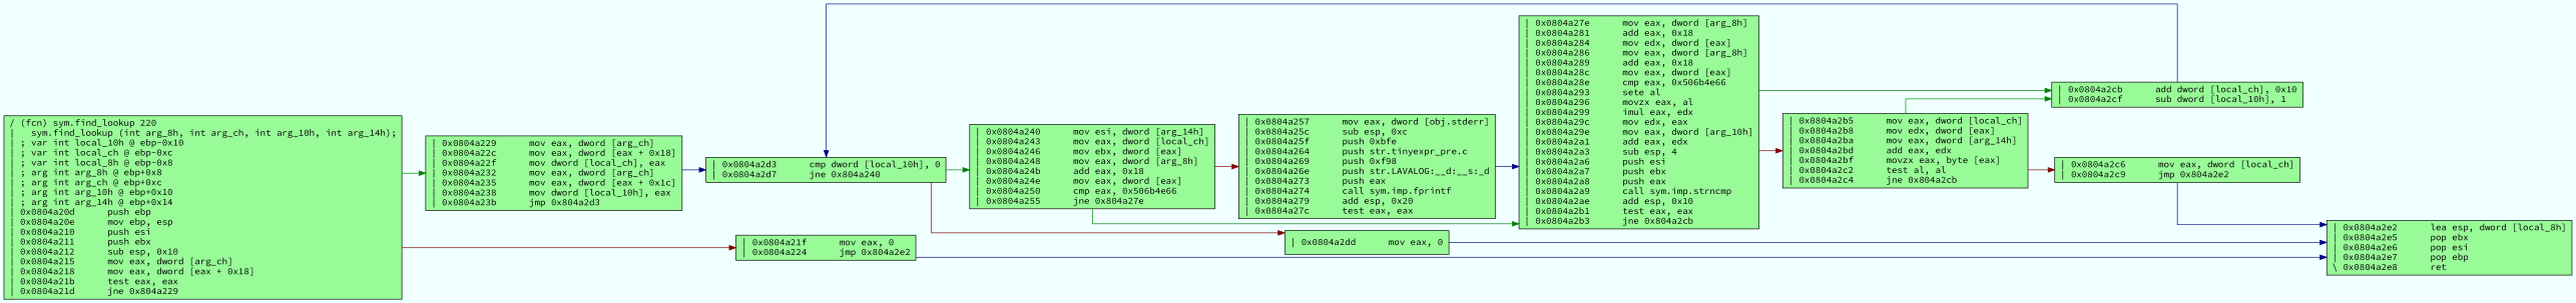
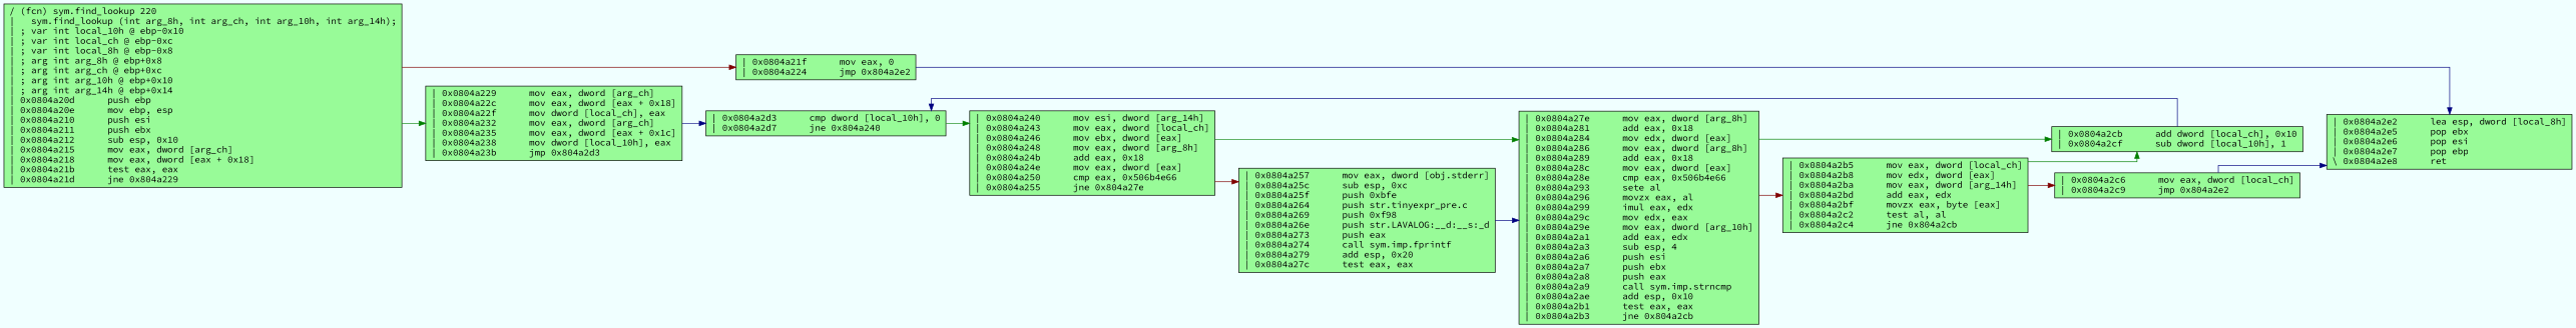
  digraph {
    bgcolor=azure
    fontname="Source Code Pro"
    fontsize=8
    splines=ortho
    rankdir=LR
    node [color=black fillcolor=palegreen fontname="Source Code Pro" shape=box style=filled]
    edge [arrowhead=normal color="#00007f" fontname="Source Code Pro"]
    n1 [label="/ (fcn) sym.find_lookup 220\l|   sym.find_lookup (int arg_8h, int arg_ch, int arg_10h, int arg_14h);\l| ; var int local_10h @ ebp-0x10\l| ; var int local_ch @ ebp-0xc\l| ; var int local_8h @ ebp-0x8\l| ; arg int arg_8h @ ebp+0x8\l| ; arg int arg_ch @ ebp+0xc\l| ; arg int arg_10h @ ebp+0x10\l| ; arg int arg_14h @ ebp+0x14\l| 0x0804a20d      push ebp\l| 0x0804a20e      mov ebp, esp\l| 0x0804a210      push esi\l| 0x0804a211      push ebx\l| 0x0804a212      sub esp, 0x10\l| 0x0804a215      mov eax, dword [arg_ch]\l| 0x0804a218      mov eax, dword [eax + 0x18]\l| 0x0804a21b      test eax, eax\l| 0x0804a21d      jne 0x804a229\l"]
    n2 [label="| 0x0804a229      mov eax, dword [arg_ch]\l| 0x0804a22c      mov eax, dword [eax + 0x18]\l| 0x0804a22f      mov dword [local_ch], eax\l| 0x0804a232      mov eax, dword [arg_ch]\l| 0x0804a235      mov eax, dword [eax + 0x1c]\l| 0x0804a238      mov dword [local_10h], eax\l| 0x0804a23b      jmp 0x804a2d3\l"]
    n3 [label="| 0x0804a21f      mov eax, 0\l| 0x0804a224      jmp 0x804a2e2\l"]
    n4 [label="| 0x0804a2d3      cmp dword [local_10h], 0\l| 0x0804a2d7      jne 0x804a240\l"]
    n5 [label="| 0x0804a2e2      lea esp, dword [local_8h]\l| 0x0804a2e5      pop ebx\l| 0x0804a2e6      pop esi\l| 0x0804a2e7      pop ebp\l\\ 0x0804a2e8      ret\l"]
    n6 [label="| 0x0804a240      mov esi, dword [arg_14h]\l| 0x0804a243      mov eax, dword [local_ch]\l| 0x0804a246      mov ebx, dword [eax]\l| 0x0804a248      mov eax, dword [arg_8h]\l| 0x0804a24b      add eax, 0x18\l| 0x0804a24e      mov eax, dword [eax]\l| 0x0804a250      cmp eax, 0x506b4e66\l| 0x0804a255      jne 0x804a27e\l"]
-   n7 [label="| 0x0804a2dd      mov eax, 0\l"]
    n8 [label="| 0x0804a27e      mov eax, dword [arg_8h]\l| 0x0804a281      add eax, 0x18\l| 0x0804a284      mov edx, dword [eax]\l| 0x0804a286      mov eax, dword [arg_8h]\l| 0x0804a289      add eax, 0x18\l| 0x0804a28c      mov eax, dword [eax]\l| 0x0804a28e      cmp eax, 0x506b4e66\l| 0x0804a293      sete al\l| 0x0804a296      movzx eax, al\l| 0x0804a299      imul eax, edx\l| 0x0804a29c      mov edx, eax\l| 0x0804a29e      mov eax, dword [arg_10h]\l| 0x0804a2a1      add eax, edx\l| 0x0804a2a3      sub esp, 4\l| 0x0804a2a6      push esi\l| 0x0804a2a7      push ebx\l| 0x0804a2a8      push eax\l| 0x0804a2a9      call sym.imp.strncmp\l| 0x0804a2ae      add esp, 0x10\l| 0x0804a2b1      test eax, eax\l| 0x0804a2b3      jne 0x804a2cb\l"]
    n9 [label="| 0x0804a257      mov eax, dword [obj.stderr]\l| 0x0804a25c      sub esp, 0xc\l| 0x0804a25f      push 0xbfe\l| 0x0804a264      push str.tinyexpr_pre.c\l| 0x0804a269      push 0xf98\l| 0x0804a26e      push str.LAVALOG:__d:__s:_d\l| 0x0804a273      push eax\l| 0x0804a274      call sym.imp.fprintf\l| 0x0804a279      add esp, 0x20\l| 0x0804a27c      test eax, eax\l"]
    n10 [label="| 0x0804a2cb      add dword [local_ch], 0x10\l| 0x0804a2cf      sub dword [local_10h], 1\l"]
    n11 [label="| 0x0804a2b5      mov eax, dword [local_ch]\l| 0x0804a2b8      mov edx, dword [eax]\l| 0x0804a2ba      mov eax, dword [arg_14h]\l| 0x0804a2bd      add eax, edx\l| 0x0804a2bf      movzx eax, byte [eax]\l| 0x0804a2c2      test al, al\l| 0x0804a2c4      jne 0x804a2cb\l"]
    n12 [label="| 0x0804a2c6      mov eax, dword [local_ch]\l| 0x0804a2c9      jmp 0x804a2e2\l"]
    n1 -> n2 [color="#007f00"]
    n1 -> n3 [color="#7f0000"]
    n2 -> n4
    n3 -> n5
    n4 -> n6 [color="#007f00"]
-   n4 -> n7 [color="#7f0000"]
    n6 -> n8 [color="#007f00"]
    n6 -> n9 [color="#7f0000"]
-   n7 -> n5
    n8 -> n10 [color="#007f00"]
    n8 -> n11 [color="#7f0000"]
    n9 -> n8
    n10 -> n4
    n11 -> n10 [color="#007f00"]
    n11 -> n12 [color="#7f0000"]
    n12 -> n5
  }
